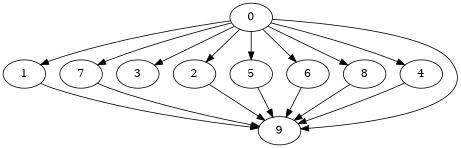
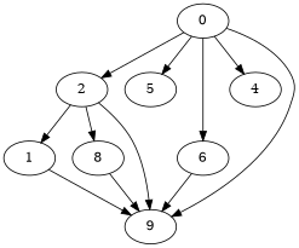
  digraph {
    "Duplicate states"=0
    GraphType=F_J
    "Max states in OPEN"=0
    Modes="120000ms; topo-ordered tasks, ; Pruning: task equivalence, fixed order ready list, ; F-value: ; Optimisation: best schedule length (SL) optimisation on equal, "
    NumberOfTasks=10
    "Pruned using list schedule length"=74
    "States removed from OPEN"=0
    TargetSystem="Homogeneous-2"
    "Time to schedule (ms)"=114
    "Total idle time"=44
    "Total schedule length"=465
    "Total sequential time"=849
    "Total states created"=148
    node [Processor=0 Weight=137]
    edge [Weight=2]
    0 ["Finish time"=41 "Start time"=0 Weight=41]
    1 ["Finish time"=178 "Start time"=41]
-   7 ["Finish time"=181 Processor=1 "Start time"=44]
-   3 ["Finish time"=301 "Start time"=178 Weight=123]
    2 ["Finish time"=291 Processor=1 "Start time"=181 Weight=110]
    5 ["Finish time"=401 Processor=1 "Start time"=291 Weight=110]
    6 ["Finish time"=383 "Start time"=301 Weight=82]
    8 ["Finish time"=438 "Start time"=383 Weight=55]
    4 ["Finish time"=428 Processor=1 "Start time"=401 Weight=27]
    9 ["Finish time"=465 "Start time"=438 Weight=27]
-   0 -> 1 [Weight=10]
-   0 -> 7 [Weight=3]
-   0 -> 3
+   2 -> 1 [Weight=10]
    0 -> 2 [Weight=7]
    0 -> 5
    0 -> 6
-   0 -> 8 [Weight=9]
+   2 -> 8 [Weight=9]
    0 -> 4 [Weight=4]
    0 -> 9 [Weight=10]
    1 -> 9 [Weight=6]
-   7 -> 9
    2 -> 9 [Weight=6]
-   5 -> 9 [Weight=6]
    6 -> 9 [Weight=6]
    8 -> 9 [Weight=8]
-   4 -> 9
  }
